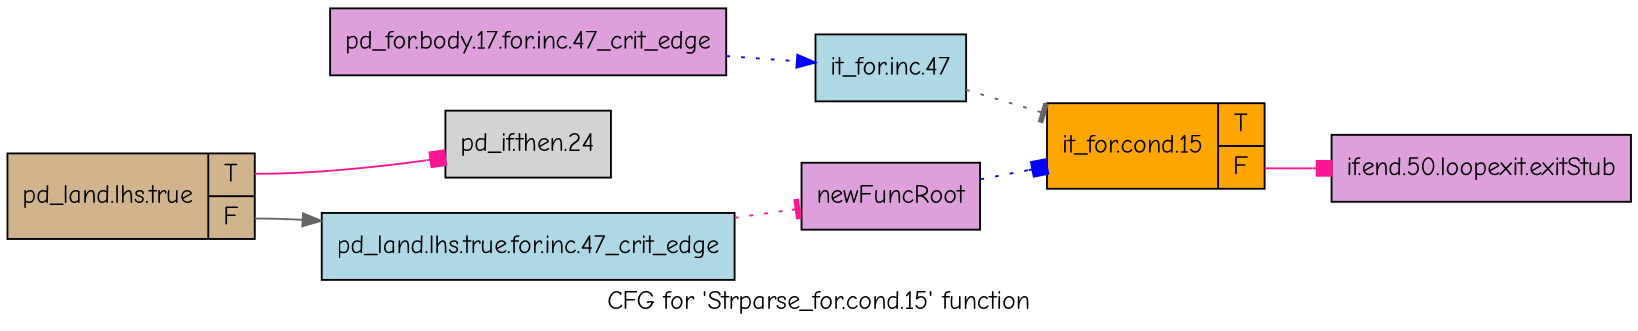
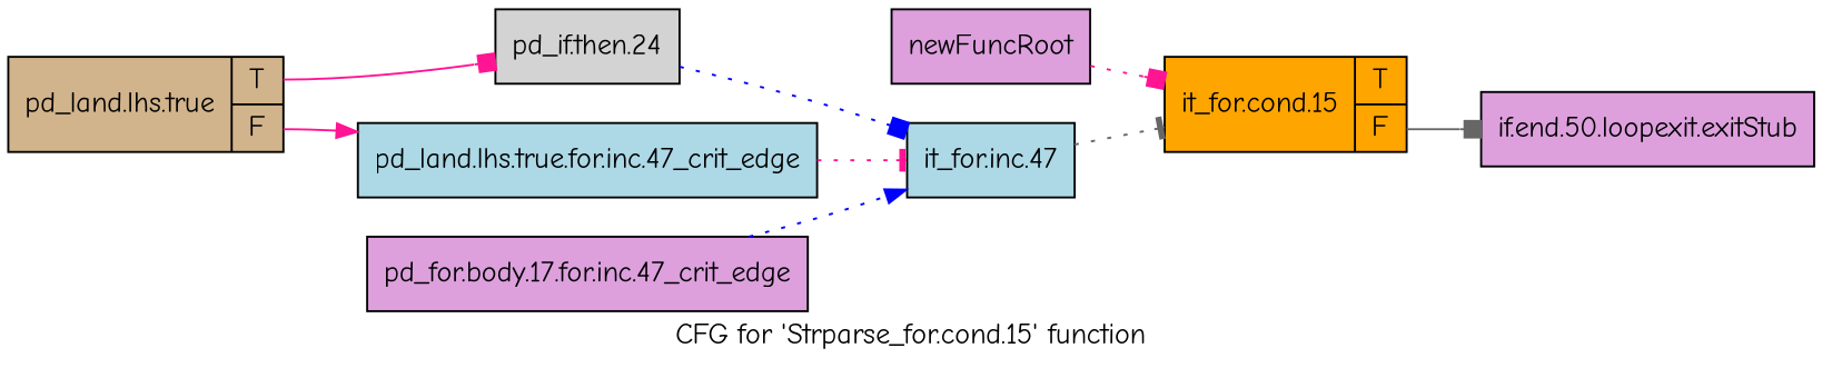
  digraph {
    fontname="Comic Neue"
    label="CFG for 'Strparse_for.cond.15' function"
    rankdir=LR
    node [fillcolor=plum fontname="Comic Neue" shape=record style=filled]
    edge [arrowhead=box color=deeppink fontname="Comic Neue" style=dotted]
    n1 [label="{newFuncRoot}"]
    n2 [fillcolor=orange label="{it_for.cond.15|{<s0>T|<s1>F}}"]
    n3 [label="{if.end.50.loopexit.exitStub}"]
    n4 [fillcolor=tan label="{pd_land.lhs.true|{<s0>T|<s1>F}}"]
    n5 [fillcolor=lightgrey label="{pd_if.then.24}"]
    n6 [fillcolor=lightblue label="{pd_land.lhs.true.for.inc.47_crit_edge}"]
    n7 [label="{pd_for.body.17.for.inc.47_crit_edge}"]
    n8 [fillcolor=lightblue label="{it_for.inc.47}"]
-   n1 -> n2 [color=blue]
-   n2 -> n3 [style=solid tailport=s1]
+   n1 -> n2
+   n2 -> n3 [color=gray40 style=solid tailport=s1]
    n4 -> n5 [style=solid tailport=s0]
-   n4 -> n6 [arrowhead=normal color=gray40 style=solid tailport=s1]
-   n6 -> n1 [arrowhead=tee]
+   n4 -> n6 [arrowhead=normal style=solid tailport=s1]
+   n5 -> n8 [color=blue]
+   n6 -> n8 [arrowhead=tee]
    n7 -> n8 [arrowhead=normal color=blue]
    n8 -> n2 [arrowhead=tee color=gray40]
  }
